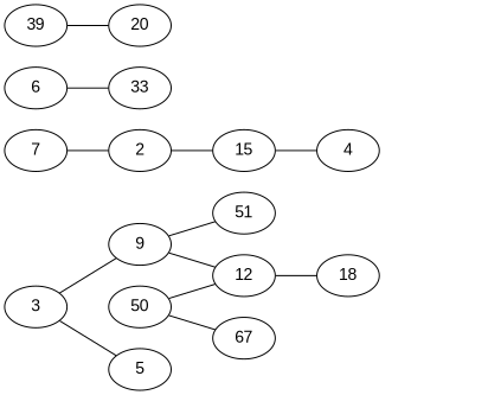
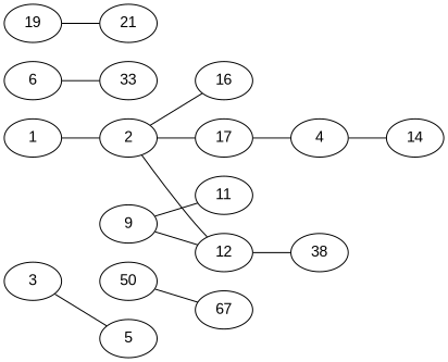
  graph {
    fontname="Liberation Sans"
    rankdir=LR
    node [fontname="Liberation Sans"]
    edge [fontname="Liberation Sans"]
-   1 [label=7]
+   1
    2
-   15
+   15 [label=17]
+   16
    3
    5
    9
    n8 [label=33]
    6
-   19 [label=39]
-   20
+   19
+   20 [label=21]
    4
-   11 [label=51]
+   14
+   11
    12
    n16 [label=50]
    n17 [label=67]
-   18
+   18 [label=38]
    1 -- 2
    2 -- 15
+   2 -- 16
    15 -- 4
    3 -- 5
-   3 -- 9
    9 -- 11
    9 -- 12
    6 -- n8
    19 -- 20
+   4 -- 14
    12 -- 18
-   n16 -- 12
+   2 -- 12
    n16 -- n17
  }
